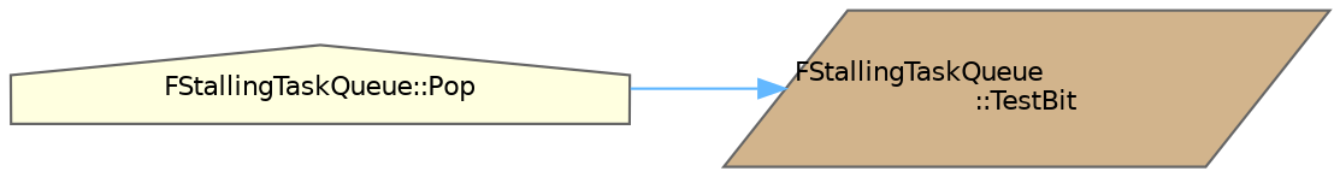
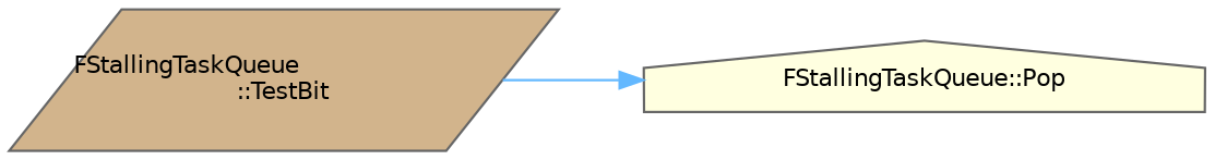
  digraph {
    rankdir=RL
    node [fontname=Helvetica fontsize=10 style=filled]
    n1 [color=gray40 fillcolor=tan fontcolor=black height=0.2 label="FStallingTaskQueue\l::TestBit" shape=parallelogram width=0.4]
    n2 [color=grey40 fillcolor=lightyellow height=0.2 label="FStallingTaskQueue::Pop" shape=house width=0.4]
-   n1 -> n2 [color=steelblue1 dir=back fontname=Helvetica fontsize=10 labelfontname=Helvetica labelfontsize=10 style=solid]
+   n2 -> n1 [color=steelblue1 dir=back fontname=Helvetica fontsize=10 labelfontname=Helvetica labelfontsize=10 style=solid]
  }
